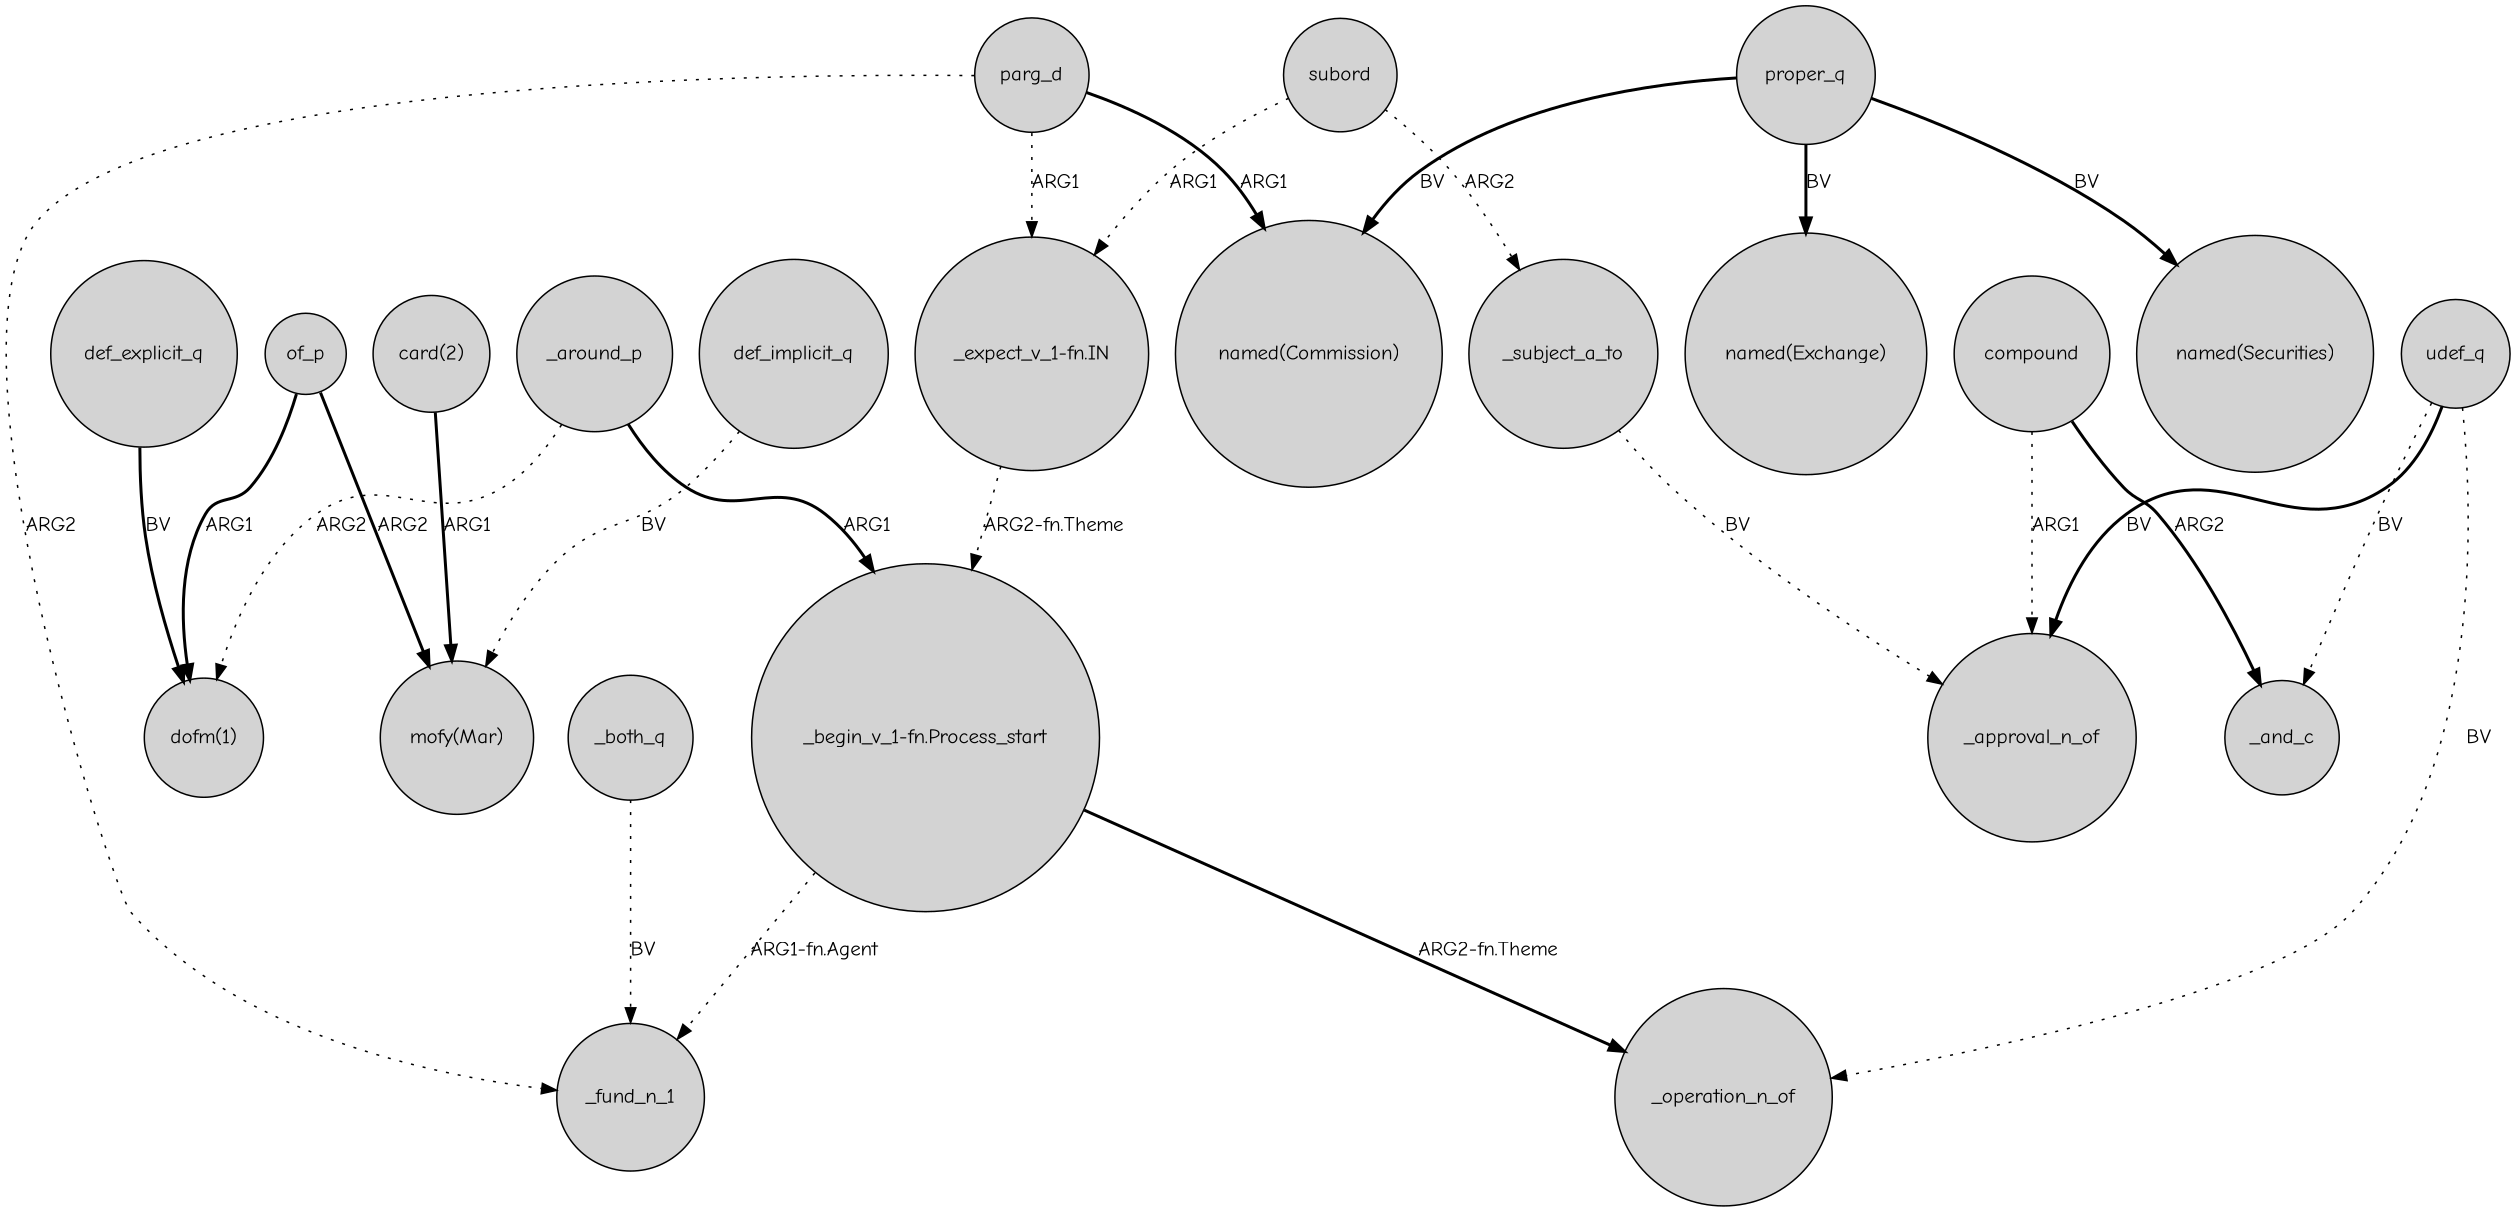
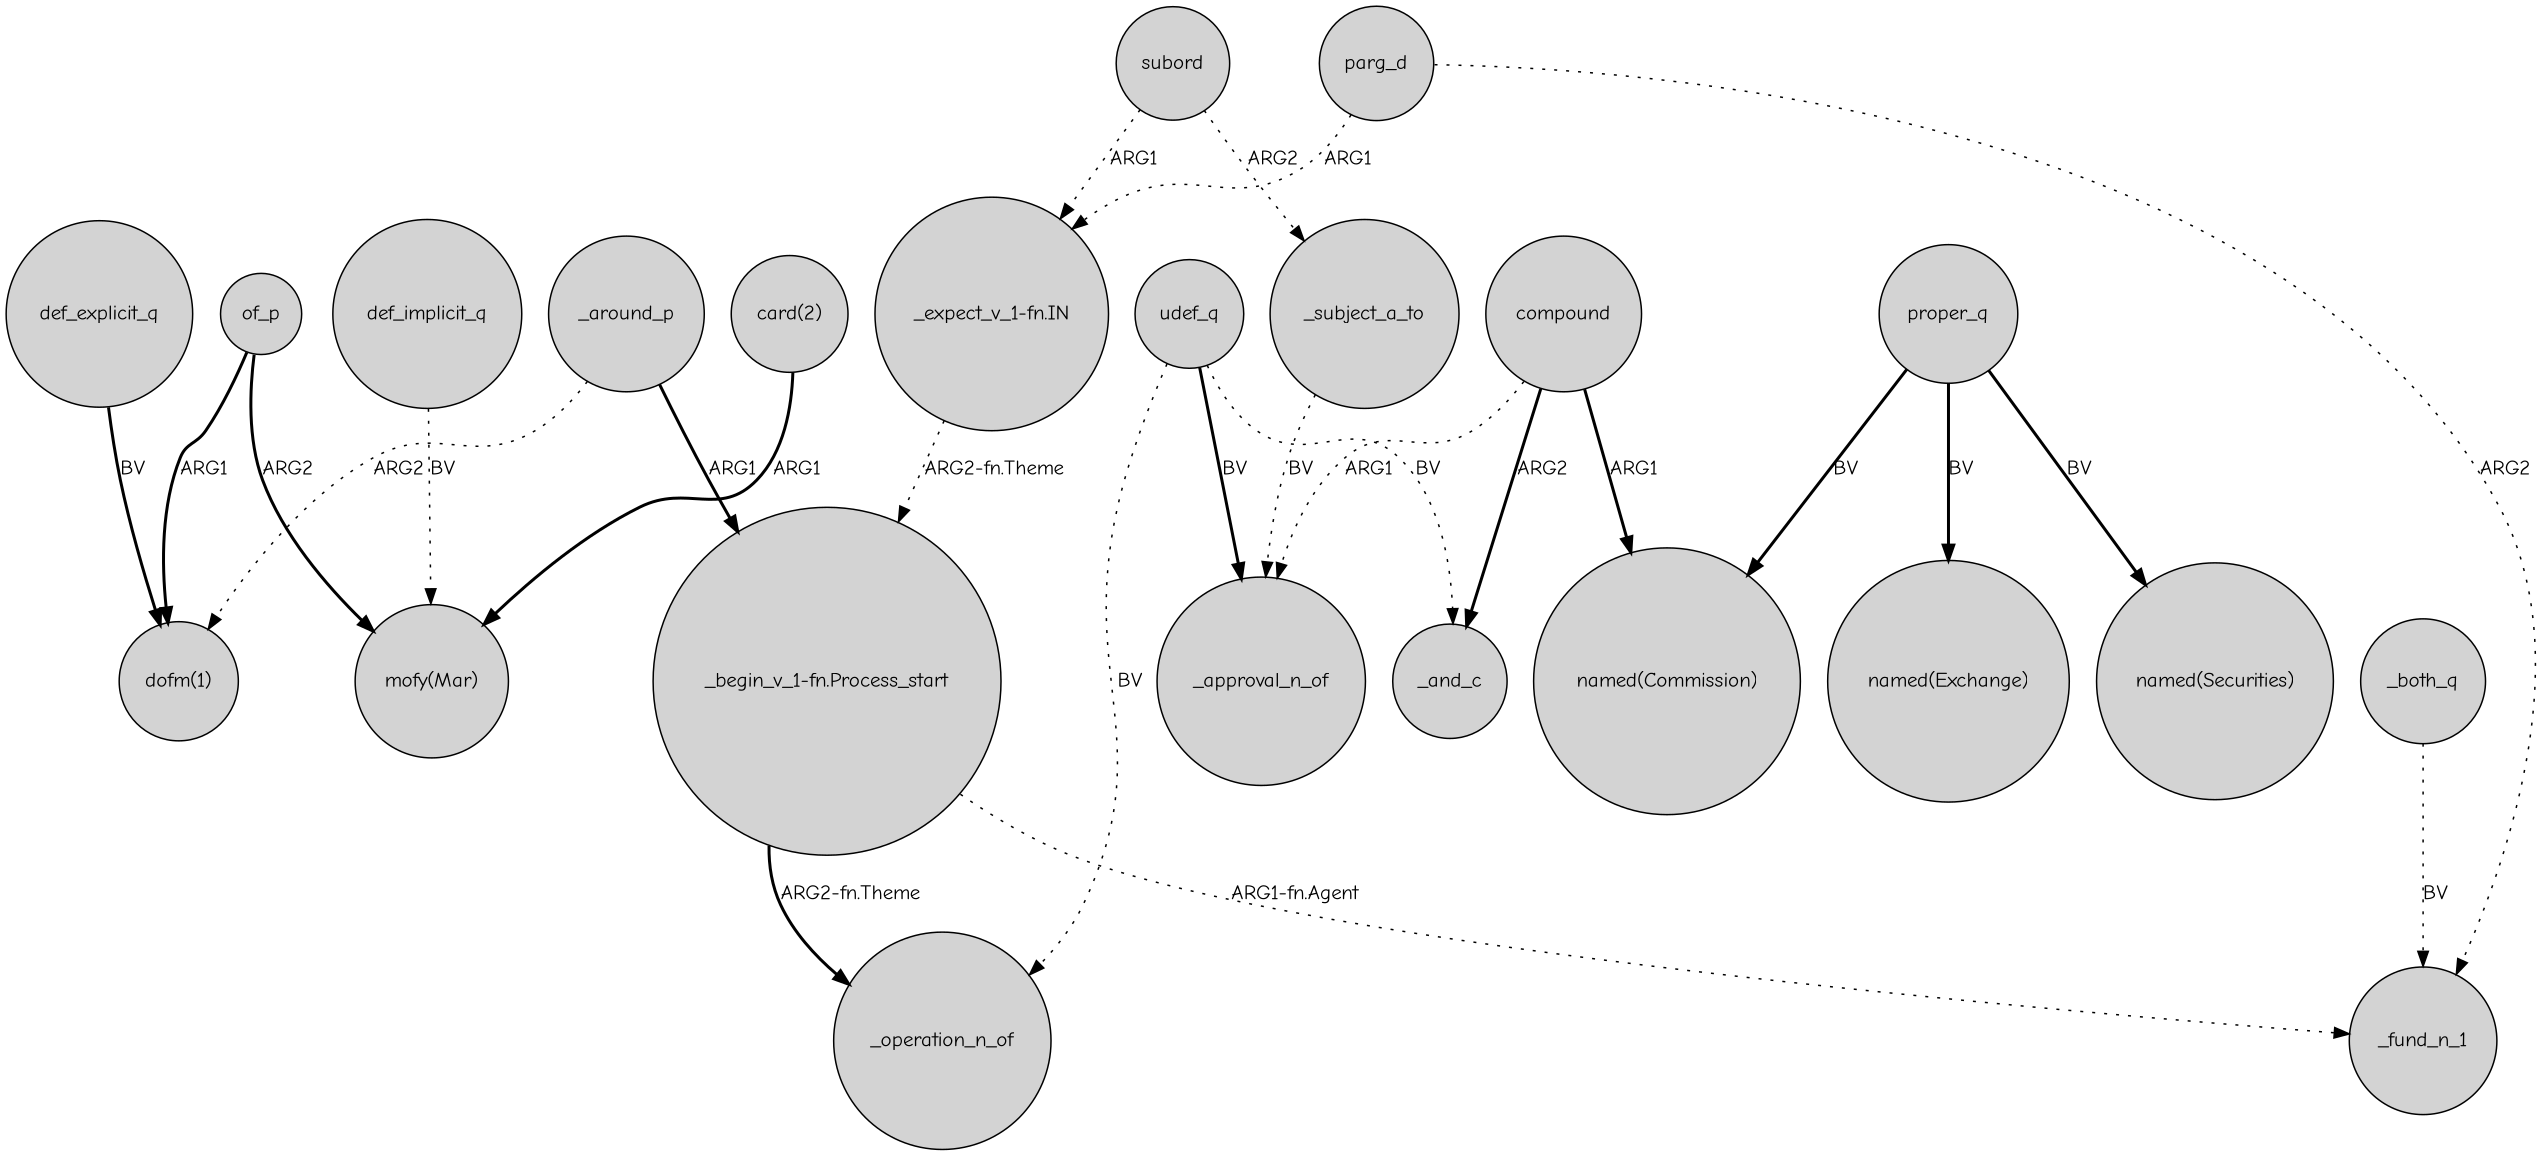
  digraph {
    fontname="Comic Neue"
    node [fontname="Comic Neue" shape=circle style=filled]
    edge [fontname="Comic Neue" style=dotted]
    _around_p
    "dofm(1)"
    "_begin_v_1-fn.Process_start"
    _fund_n_1
    _operation_n_of
    compound
    "named(Commission)"
    _and_c
    _approval_n_of
    subord
    "_expect_v_1-fn.IN"
    _subject_a_to
    proper_q
    "named(Exchange)"
    "named(Securities)"
    parg_d
    def_implicit_q
    "mofy(Mar)"
    _both_q
    def_explicit_q
    of_p
    "card(2)"
    udef_q
    _around_p -> "dofm(1)" [label=ARG2]
    _around_p -> "_begin_v_1-fn.Process_start" [label=ARG1 style=bold]
    "_begin_v_1-fn.Process_start" -> _fund_n_1 [label="ARG1-fn.Agent"]
    "_begin_v_1-fn.Process_start" -> _operation_n_of [label="ARG2-fn.Theme" style=bold]
-   parg_d -> "named(Commission)" [label=ARG1 style=bold]
+   compound -> "named(Commission)" [label=ARG1 style=bold]
    compound -> _and_c [label=ARG2 style=bold]
    compound -> _approval_n_of [label=ARG1]
    subord -> "_expect_v_1-fn.IN" [label=ARG1]
    subord -> _subject_a_to [label=ARG2]
    "_expect_v_1-fn.IN" -> "_begin_v_1-fn.Process_start" [label="ARG2-fn.Theme"]
    _subject_a_to -> _approval_n_of [label=BV]
    proper_q -> "named(Commission)" [label=BV style=bold]
    proper_q -> "named(Exchange)" [label=BV style=bold]
    proper_q -> "named(Securities)" [label=BV style=bold]
    parg_d -> _fund_n_1 [label=ARG2]
    parg_d -> "_expect_v_1-fn.IN" [label=ARG1]
    def_implicit_q -> "mofy(Mar)" [label=BV]
    _both_q -> _fund_n_1 [label=BV]
    def_explicit_q -> "dofm(1)" [label=BV style=bold]
    of_p -> "dofm(1)" [label=ARG1 style=bold]
    of_p -> "mofy(Mar)" [label=ARG2 style=bold]
    "card(2)" -> "mofy(Mar)" [label=ARG1 style=bold]
    udef_q -> _operation_n_of [label=BV]
    udef_q -> _and_c [label=BV]
    udef_q -> _approval_n_of [label=BV style=bold]
  }
